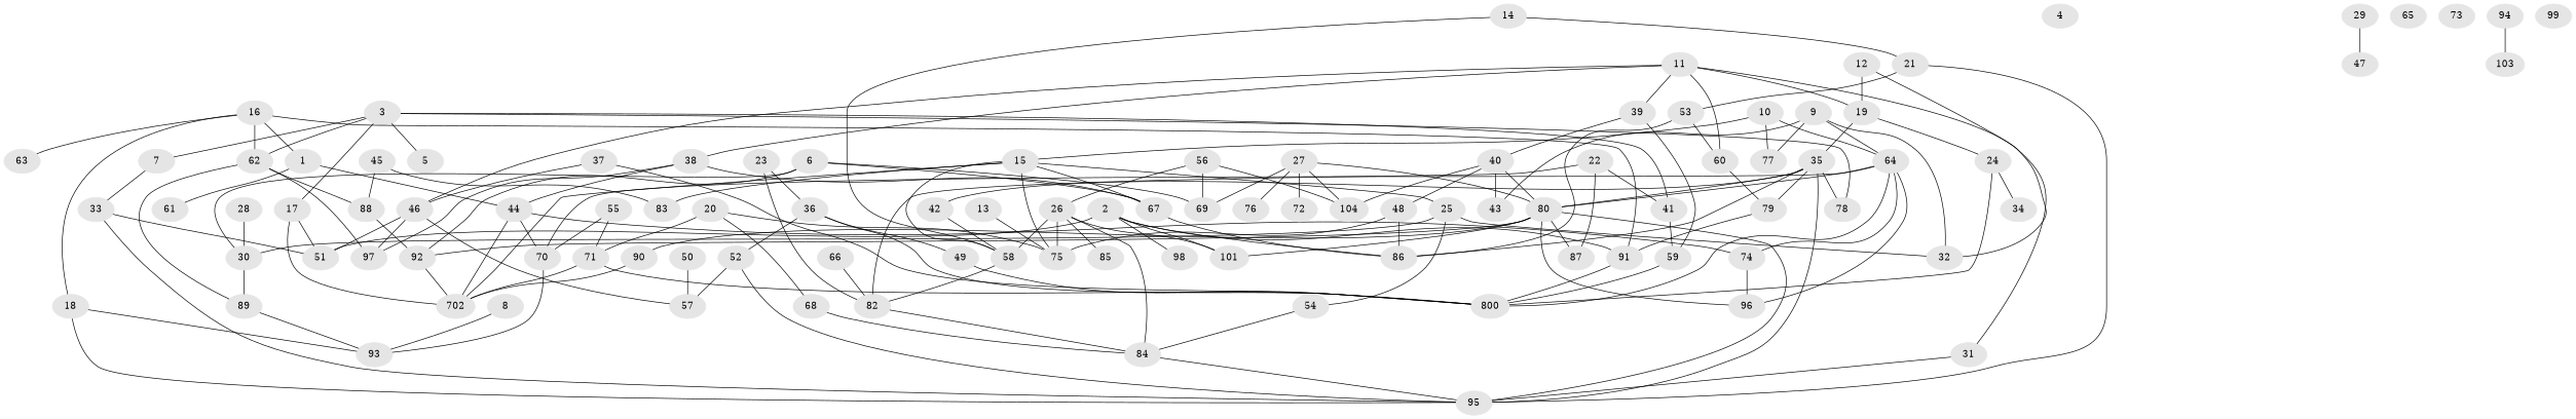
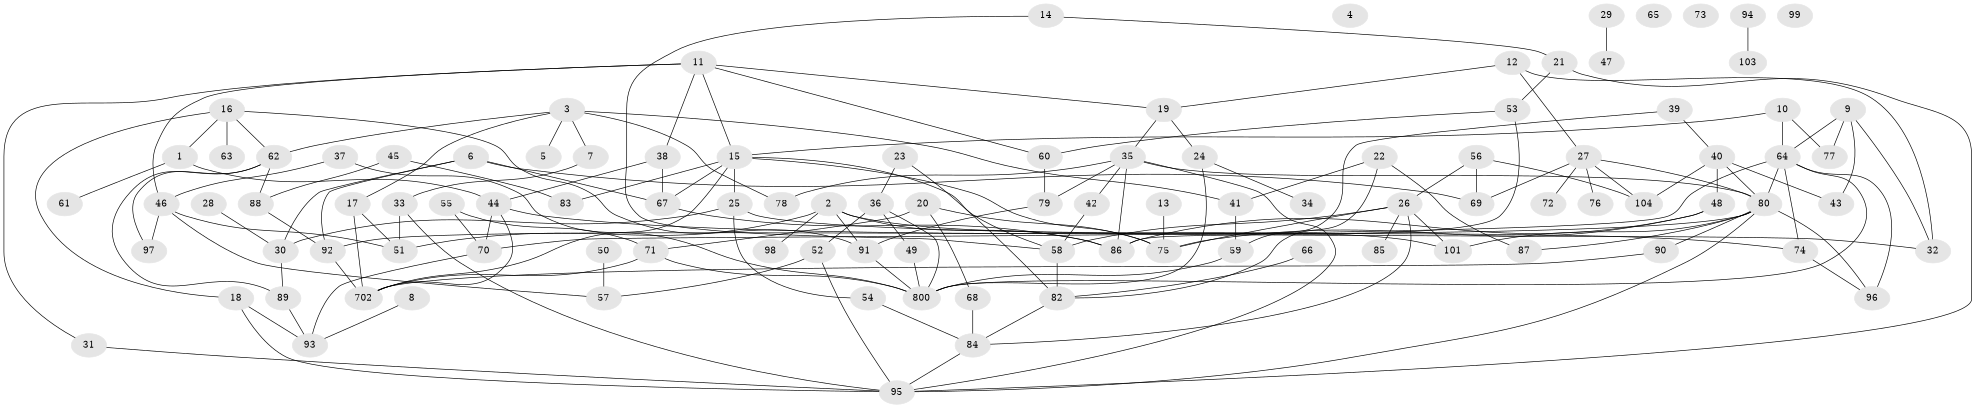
  graph {
    node [color=gray90 style=filled]
    1
    44
    61
    n4 [label=702]
    70
    74
    2
    51
    86
    91
    98
    101
    n13 [label=800]
    3
    5
    7
    17
    41
    62
    78
    33
    59
    89
    97
    88
    4
    6
    30
    67
    69
    92
    95
    8
    93
    9
    32
    43
    64
    77
    80
    96
    10
    15
    75
    58
    25
    83
    11
    19
    31
    38
    39
    46
    60
    24
    35
    40
    57
    79
    12
    27
    72
    76
    104
    13
    26
    84
    85
    14
    21
    53
    82
    54
    16
    18
    63
    34
    42
    20
    68
    71
    22
    87
    23
    36
    49
    52
    90
    28
    29
    47
    37
    48
    45
    50
    55
    56
    65
    66
    73
    94
    103
    99
    1 -- 44
    1 -- 61
    44 -- n4
    44 -- 70
    44 -- 74
    70 -- 93
    74 -- 96
    2 -- 51
    2 -- 86
    2 -- 91
    2 -- 98
    2 -- 101
    91 -- n13
    3 -- 5
    3 -- 7
    3 -- 17
    3 -- 41
    3 -- 62
    3 -- 78
    7 -- 33
    17 -- n4
    17 -- 51
    41 -- 59
    62 -- 89
    62 -- 97
    62 -- 88
    33 -- 51
    33 -- 95
    59 -- n13
    89 -- 93
    88 -- 92
    6 -- 30
    6 -- 67
    6 -- 69
    6 -- 92
    30 -- 89
    67 -- 86
    92 -- n4
    8 -- 93
    9 -- 32
    9 -- 43
    9 -- 64
    9 -- 77
    64 -- 70
    64 -- 74
    64 -- n13
    64 -- 80
    64 -- 96
    80 -- 101
    80 -- 92
    80 -- 95
    80 -- 96
    80 -- 87
    80 -- 90
    10 -- 64
    10 -- 77
    10 -- 15
    15 -- n4
    15 -- 67
    15 -- 75
    15 -- 58
    15 -- 25
    15 -- 83
    58 -- 82
    25 -- 30
    25 -- 32
    25 -- 54
    11 -- 19
    11 -- 31
    11 -- 38
-   11 -- 39
+   11 -- 15
    11 -- 46
    11 -- 60
    19 -- 24
    19 -- 35
    31 -- 95
    38 -- 44
-   38 -- 97
    38 -- 67
    39 -- 59
    39 -- 40
    46 -- 51
    46 -- 97
    46 -- 57
    60 -- 79
    24 -- n13
    24 -- 34
    35 -- 86
    35 -- 78
    35 -- 95
    35 -- 80
    35 -- 79
    35 -- 42
    40 -- 43
    40 -- 80
    40 -- 104
    40 -- 48
    79 -- 91
    12 -- 32
    12 -- 19
+   12 -- 27
    27 -- 69
    27 -- 80
    27 -- 72
    27 -- 76
    27 -- 104
    13 -- 75
    26 -- 101
    26 -- 75
    26 -- 58
    26 -- 84
    26 -- 85
    84 -- 95
    14 -- 58
    14 -- 21
    21 -- 95
    21 -- 53
    53 -- 86
    53 -- 60
    82 -- 84
    54 -- 84
    16 -- 1
    16 -- 91
    16 -- 62
    16 -- 18
    16 -- 63
    18 -- 95
    18 -- 93
    42 -- 58
    20 -- 75
    20 -- 68
    20 -- 71
    68 -- 84
    71 -- n4
    71 -- n13
    22 -- 41
    22 -- 82
    22 -- 87
    23 -- 82
    23 -- 36
    36 -- n13
    36 -- 49
    36 -- 52
    49 -- n13
    52 -- 95
    52 -- 57
    90 -- n4
    28 -- 30
    29 -- 47
    37 -- n13
    37 -- 46
    48 -- 86
    48 -- 75
    45 -- 88
    45 -- 83
    50 -- 57
    55 -- 70
    55 -- 71
    56 -- 69
    56 -- 104
    56 -- 26
    66 -- 82
    94 -- 103
  }
